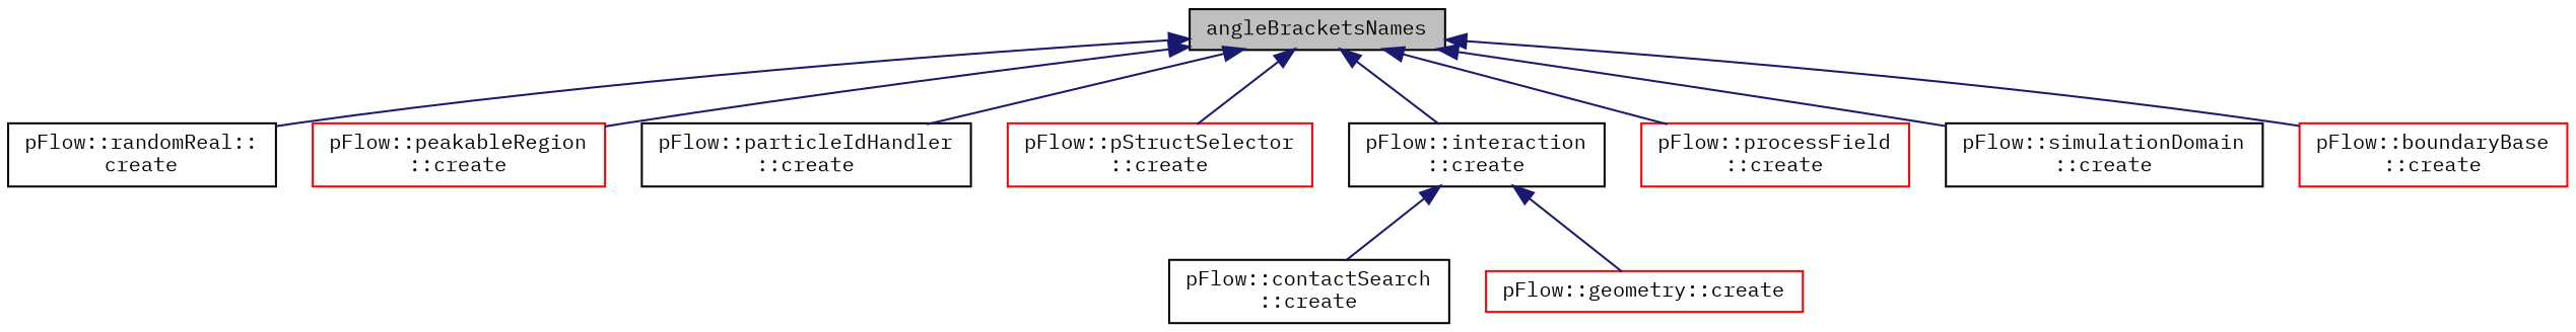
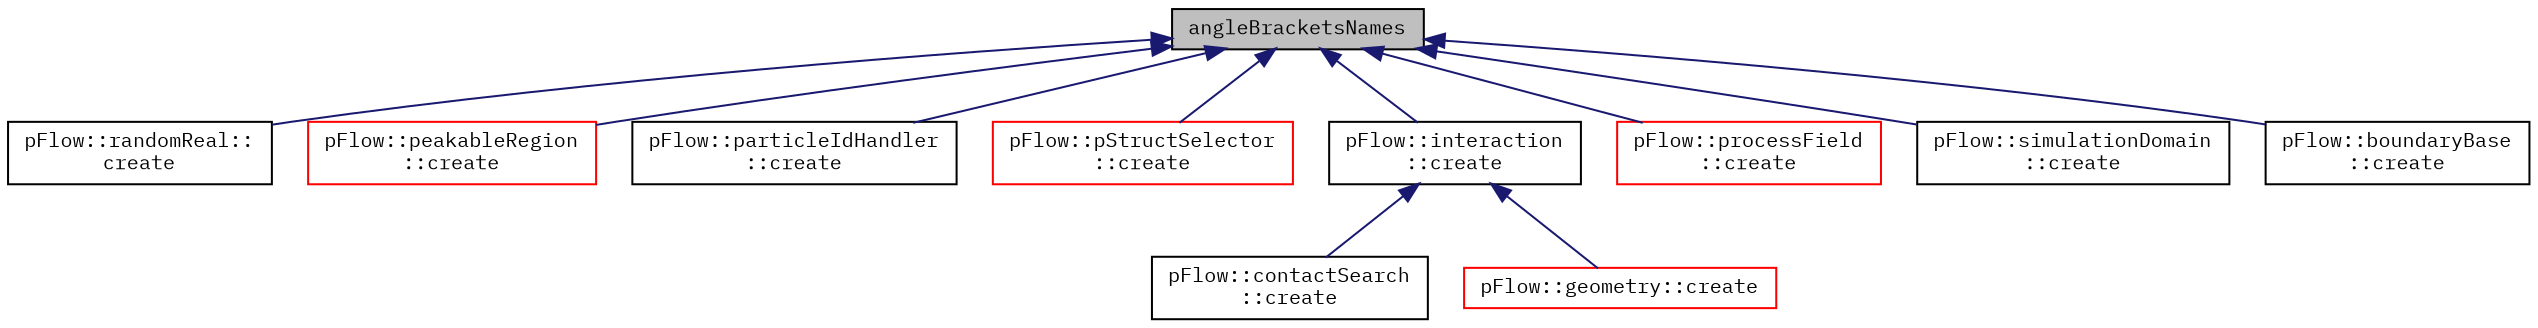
  digraph {
    fontname="IBM Plex Mono"
    rankdir=TB
    node [color=black fillcolor=white fontname="IBM Plex Mono" fontsize=10 shape=record style=filled]
    edge [color=midnightblue dir=back fontname="IBM Plex Mono" fontsize=10 labelfontname=Helvetica labelfontsize=10 style=solid]
    n1 [fillcolor=grey75 fontcolor=black height=0.2 label=angleBracketsNames width=0.4]
    n2 [height=0.2 label="pFlow::randomReal::\lcreate" width=0.4]
    n3 [color=red height=0.2 label="pFlow::peakableRegion\l::create" width=0.4]
    n4 [height=0.2 label="pFlow::particleIdHandler\l::create" width=0.4]
    n5 [color=red height=0.2 label="pFlow::pStructSelector\l::create" width=0.4]
    n6 [height=0.2 label="pFlow::interaction\l::create" width=0.4]
    n7 [color=red height=0.2 label="pFlow::processField\l::create" width=0.4]
    n8 [height=0.2 label="pFlow::simulationDomain\l::create" width=0.4]
-   n9 [color=red height=0.2 label="pFlow::boundaryBase\l::create" width=0.4]
+   n9 [height=0.2 label="pFlow::boundaryBase\l::create" width=0.4]
    n10 [height=0.2 label="pFlow::contactSearch\l::create" width=0.4]
    n11 [color=red height=0.2 label="pFlow::geometry::create" width=0.4]
    n1 -> n2
    n1 -> n3
    n1 -> n4
    n1 -> n5
    n1 -> n6
    n1 -> n7
    n1 -> n8
    n1 -> n9
    n6 -> n10
    n6 -> n11
  }
